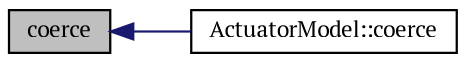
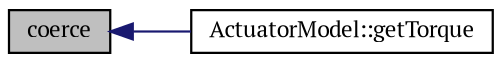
  digraph {
    rankdir=LR
    fontname="PT Serif"
    node [color=black fontname="PT Serif" fontsize=10 shape=record style=filled]
    n1 [fillcolor=grey75 fontcolor=black height=0.2 label=coerce width=0.4]
-   n2 [fillcolor=white height=0.2 label="ActuatorModel::coerce" width=0.4]
+   n2 [fillcolor=white height=0.2 label="ActuatorModel::getTorque" width=0.4]
    n1 -> n2 [color=midnightblue dir=back fontname="PT Serif" fontsize=10 labelfontname=FreeSans labelfontsize=10 style=solid]
  }
